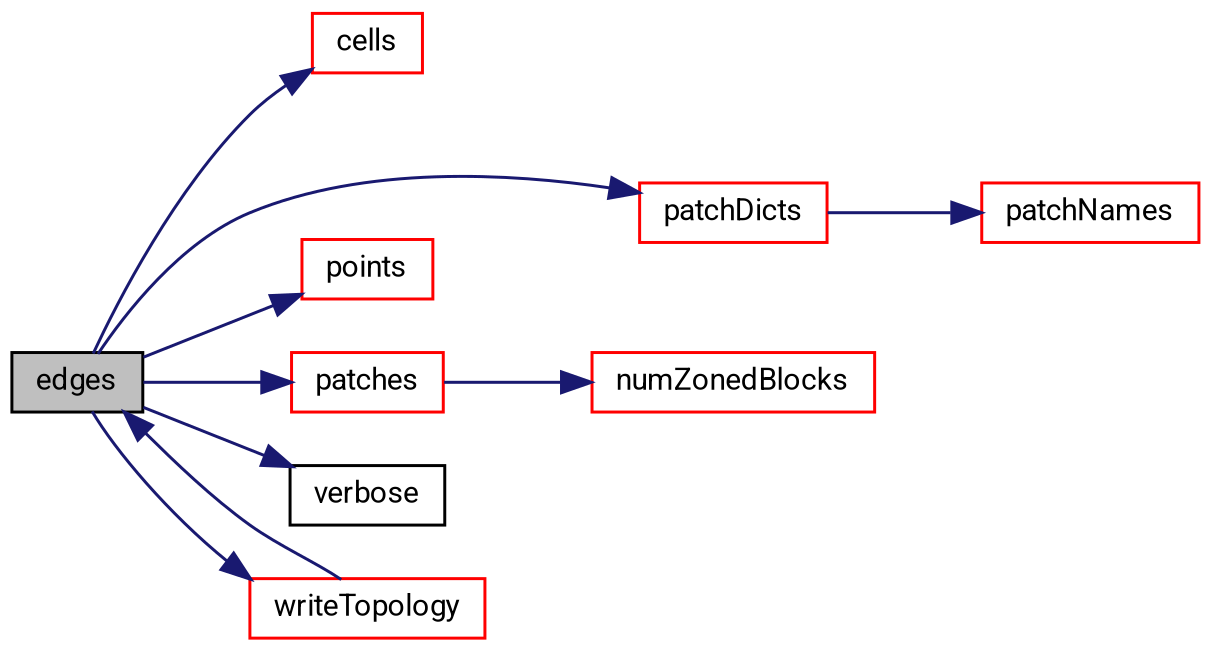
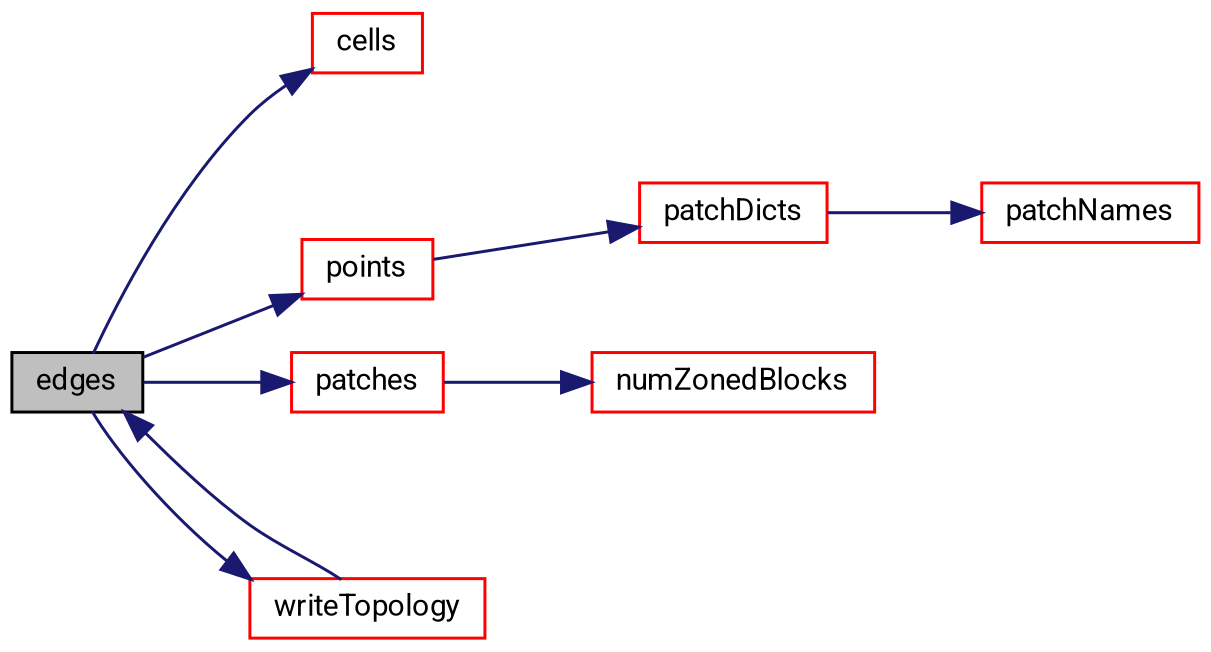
  digraph {
    fontname=Roboto
    rankdir=LR
    node [color=red fontname=Roboto fontsize=10 shape=record]
    edge [color=midnightblue fontname=Roboto fontsize=10 labelfontname=FreeSans labelfontsize=10 style=solid]
    n1 [color=black fillcolor=grey75 fontcolor=black height=0.2 label=edges style=filled width=0.4]
    n2 [height=0.2 label=cells width=0.4]
    n3 [height=0.2 label=patchDicts width=0.4]
    n4 [height=0.2 label=patches width=0.4]
    n5 [height=0.2 label=points width=0.4]
-   n6 [color=black height=0.2 label=verbose width=0.4]
    n7 [height=0.2 label=writeTopology width=0.4]
    n8 [height=0.2 label=numZonedBlocks width=0.4]
    n9 [height=0.2 label=patchNames width=0.4]
    n1 -> n2
-   n1 -> n3
+   n5 -> n3
    n1 -> n4
    n1 -> n5
-   n1 -> n6
    n1 -> n7
    n3 -> n9
    n4 -> n8
    n7 -> n1
  }
